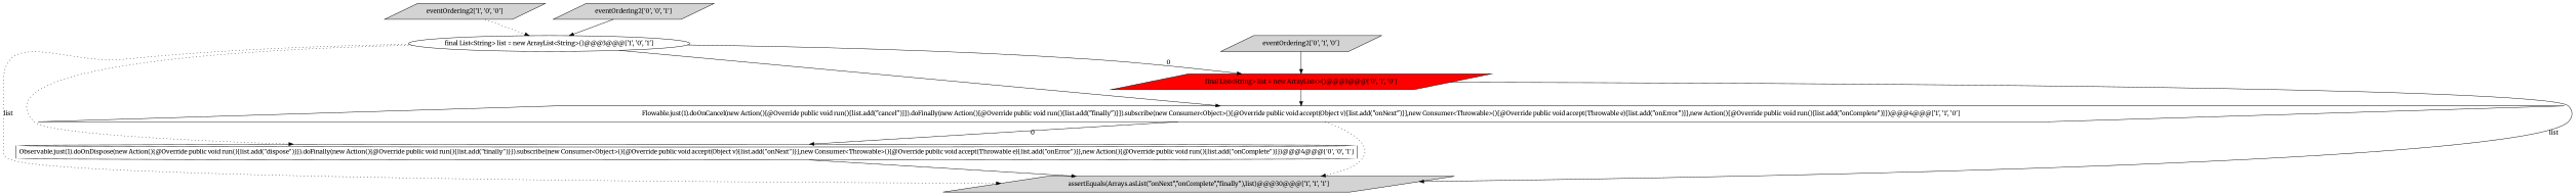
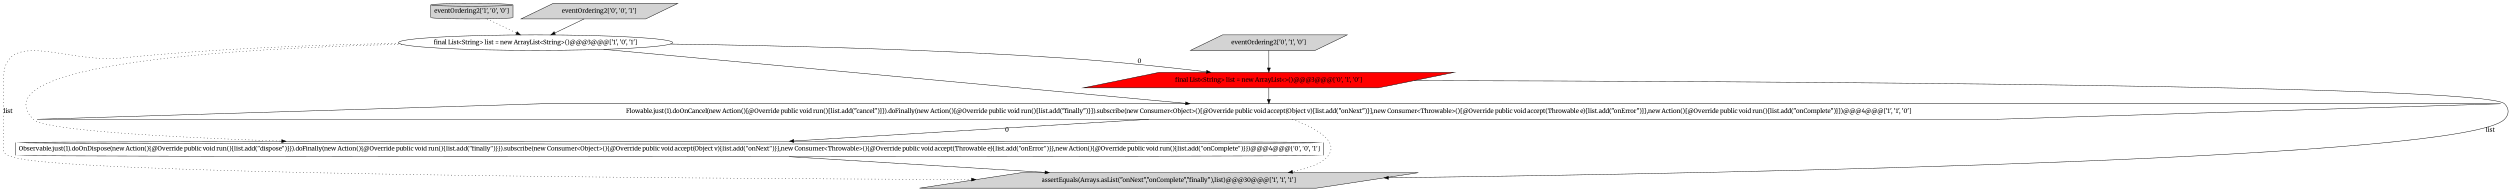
  digraph {
    fontname=Merriweather
    node [fillcolor=lightgray shape=parallelogram style=filled fontname=Merriweather]
    edge [style=solid fontname=Merriweather]
-   n1 [label="eventOrdering2['1', '0', '0']"]
+   n1 [label="eventOrdering2['1', '0', '0']" shape=cylinder]
    n2 [fillcolor=white label="final List<String> list = new ArrayList<String>()@@@3@@@['1', '0', '1']" shape=ellipse]
    n3 [fillcolor=white label="Observable.just(1).doOnDispose(new Action(){@Override public void run(){list.add(\"dispose\")}}).doFinally(new Action(){@Override public void run(){list.add(\"finally\")}}).subscribe(new Consumer<Object>(){@Override public void accept(Object v){list.add(\"onNext\")}},new Consumer<Throwable>(){@Override public void accept(Throwable e){list.add(\"onError\")}},new Action(){@Override public void run(){list.add(\"onComplete\")}})@@@4@@@['0', '0', '1']" shape=cylinder]
    n4 [label="assertEquals(Arrays.asList(\"onNext\",\"onComplete\",\"finally\"),list)@@@30@@@['1', '1', '1']"]
    n5 [fillcolor=white label="Flowable.just(1).doOnCancel(new Action(){@Override public void run(){list.add(\"cancel\")}}).doFinally(new Action(){@Override public void run(){list.add(\"finally\")}}).subscribe(new Consumer<Object>(){@Override public void accept(Object v){list.add(\"onNext\")}},new Consumer<Throwable>(){@Override public void accept(Throwable e){list.add(\"onError\")}},new Action(){@Override public void run(){list.add(\"onComplete\")}})@@@4@@@['1', '1', '0']"]
    n6 [fillcolor=red label="final List<String> list = new ArrayList<>()@@@3@@@['0', '1', '0']"]
    n7 [label="eventOrdering2['0', '0', '1']"]
    n8 [label="eventOrdering2['0', '1', '0']"]
    n1 -> n2 [style=dotted]
    n2 -> n3 [style=dotted]
    n2 -> n4 [label=list style=dotted]
    n2 -> n5
    n2 -> n6 [label=0]
    n3 -> n4
    n5 -> n3 [label=0]
    n5 -> n4 [style=dotted]
    n6 -> n4 [label=list]
    n6 -> n5
    n7 -> n2
    n8 -> n6
  }
